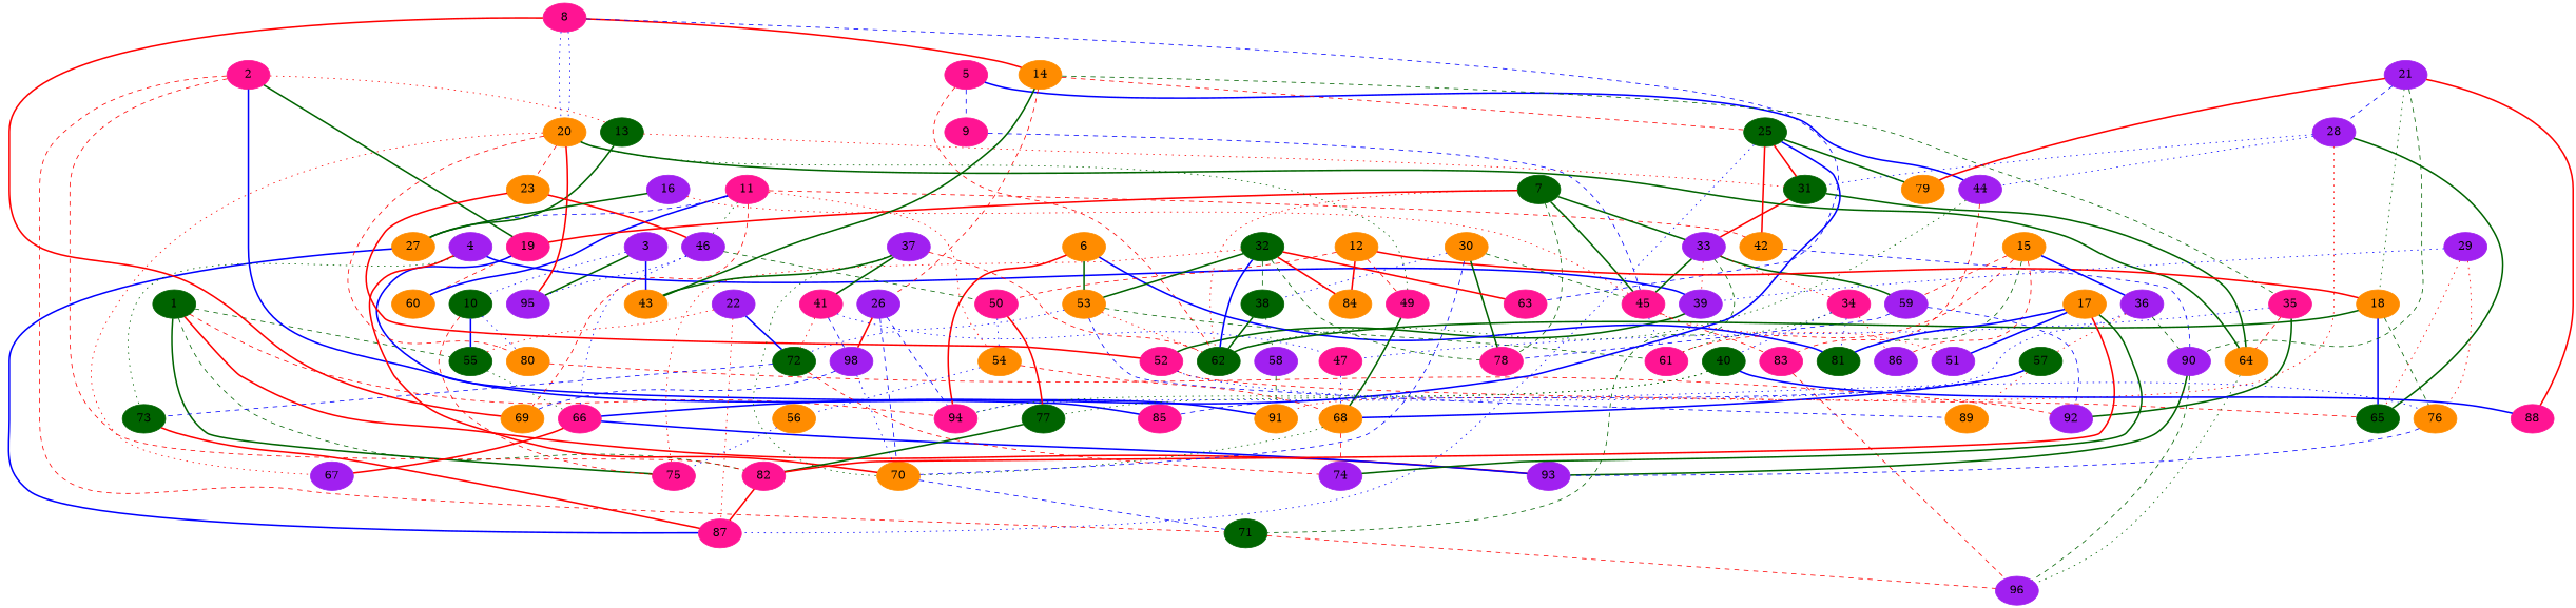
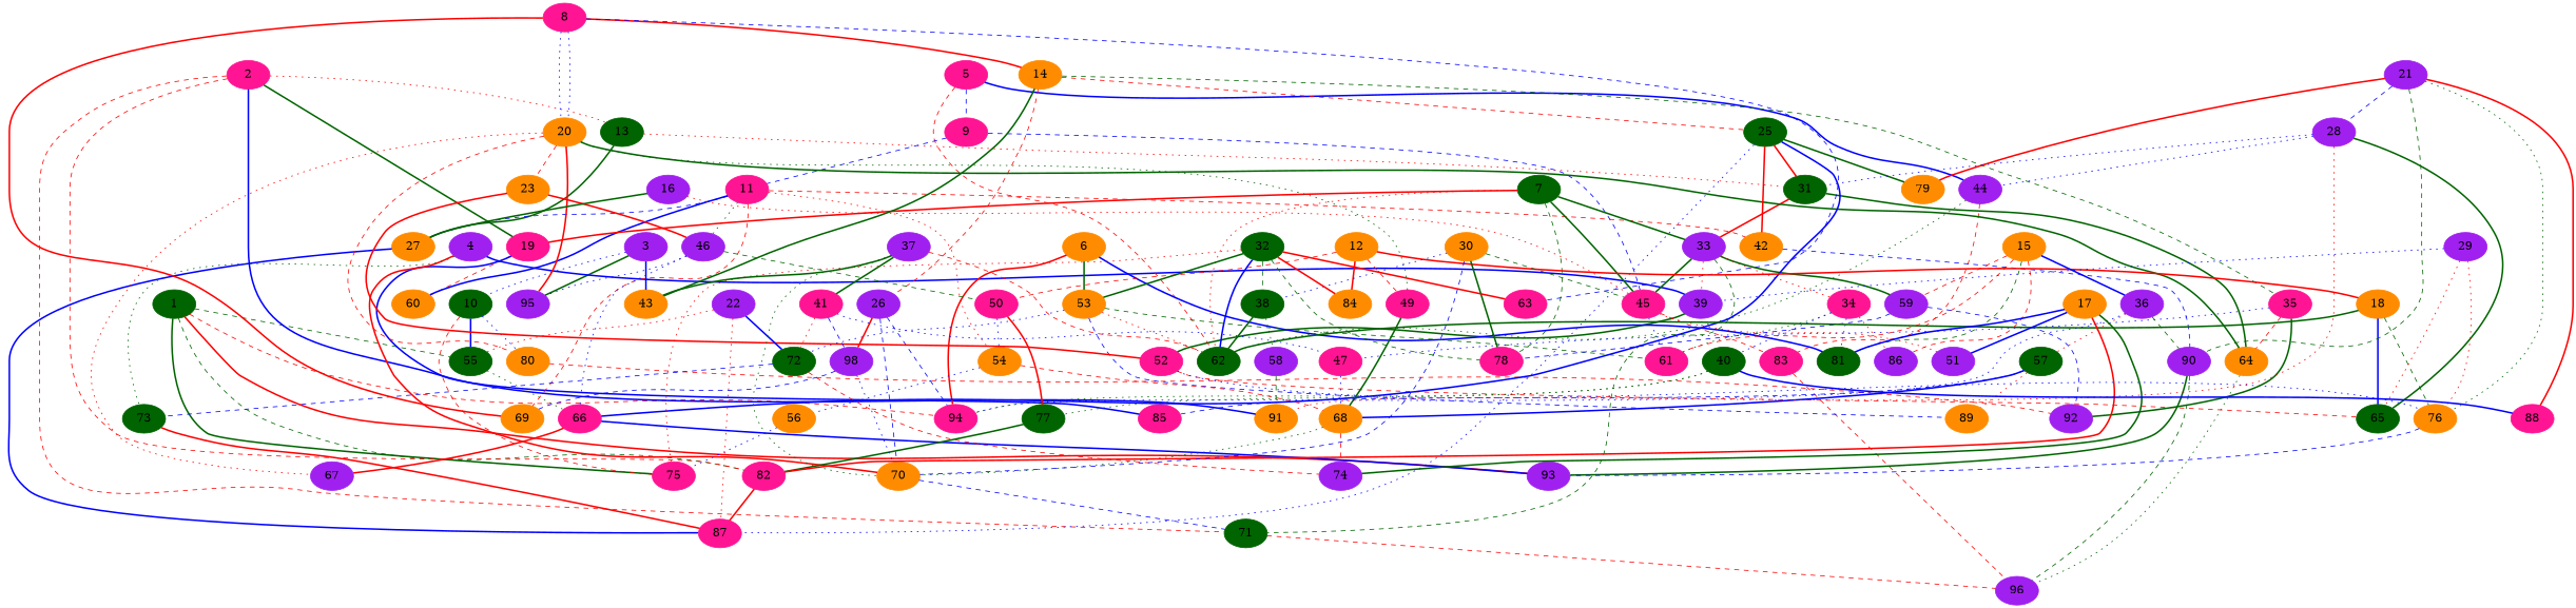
  graph {
    node [color=purple style=filled]
    edge [color=red style=bold]
    1 [color=darkgreen]
    55 [color=darkgreen]
    75 [color=deeppink]
    82 [color=deeppink]
    93
    94 [color=deeppink]
    66 [color=deeppink]
    87 [color=deeppink]
    2 [color=deeppink]
    13 [color=darkgreen]
    19 [color=deeppink]
    71 [color=darkgreen]
    91 [color=darkorange]
    27 [color=darkorange]
    31 [color=darkgreen]
    60 [color=darkorange]
    85 [color=deeppink]
    96
    3
    10 [color=darkgreen]
    43 [color=darkorange]
    95
    80 [color=darkorange]
    4
    39
    70 [color=darkorange]
    73 [color=darkgreen]
    52 [color=deeppink]
    5 [color=deeppink]
    9 [color=deeppink]
    44
    62 [color=darkgreen]
    45 [color=deeppink]
    11 [color=deeppink]
    83 [color=deeppink]
    6 [color=darkorange]
    53 [color=darkorange]
    81 [color=darkgreen]
    61 [color=deeppink]
    72 [color=darkgreen]
    89 [color=darkorange]
    7 [color=darkgreen]
    33
    78 [color=deeppink]
    59
    34 [color=deeppink]
    51
    8 [color=deeppink]
    14 [color=darkorange]
    20 [color=darkorange]
    63 [color=deeppink]
    69 [color=darkorange]
    25 [color=darkgreen]
    26
    35 [color=deeppink]
    49 [color=deeppink]
    23 [color=darkorange]
    64 [color=darkorange]
    67
    42 [color=darkorange]
    46
    54 [color=darkorange]
    92
    90
    50 [color=deeppink]
    68 [color=darkorange]
    56 [color=darkorange]
    12 [color=darkorange]
    18 [color=darkorange]
    84 [color=darkorange]
    65 [color=darkgreen]
    76 [color=darkorange]
    77 [color=darkgreen]
    79 [color=darkorange]
    n75 [label=98]
    47 [color=deeppink]
    15 [color=darkorange]
    36
    86
    57 [color=darkgreen]
    16
    17 [color=darkorange]
    74
    21
    28
    88 [color=deeppink]
    22
    29
    30 [color=darkorange]
    38 [color=darkgreen]
    58
    32 [color=darkgreen]
    40 [color=darkgreen]
    37
    41 [color=deeppink]
    1 -- 55 [color=darkgreen style=dashed]
    1 -- 75 [color=darkgreen]
    1 -- 82 [color=darkgreen style=dashed]
    1 -- 93
    1 -- 94 [style=dashed]
    55 -- 66 [color=darkgreen style=dotted]
    82 -- 87
    66 -- 93 [color=blue]
    66 -- 67
    2 -- 82 [style=dashed]
    2 -- 13 [style=dotted]
    2 -- 19 [color=darkgreen]
    2 -- 71 [style=dashed]
    2 -- 91 [color=blue]
    13 -- 27 [color=darkgreen]
    13 -- 31 [style=dotted]
    19 -- 60 [style=dashed]
    19 -- 85 [color=blue]
    71 -- 96 [style=dashed]
    27 -- 87 [color=blue]
    31 -- 33
    31 -- 64 [color=darkgreen]
    3 -- 10 [color=blue style=dotted]
    3 -- 43 [color=blue]
    3 -- 95 [color=darkgreen]
    10 -- 55 [color=blue]
    10 -- 75 [style=dashed]
    10 -- 80 [color=blue style=dotted]
    80 -- 92 [style=dashed]
    4 -- 39 [color=blue]
    4 -- 70
    4 -- 73 [color=darkgreen style=dotted]
    39 -- 52 [color=darkgreen]
    70 -- 71 [color=blue style=dashed]
    73 -- 87
    52 -- 65 [style=dashed]
    52 -- 76 [color=blue style=dotted]
    5 -- 9 [color=blue style=dashed]
    5 -- 44 [color=blue]
    5 -- 62 [style=dashed]
    9 -- 45 [color=blue style=dashed]
+   9 -- 11 [color=blue style=dashed]
    44 -- 62 [color=darkgreen style=dotted]
    44 -- 83 [style=dashed]
    45 -- 83 [style=dashed]
    45 -- 61 [color=blue style=dotted]
    45 -- 51 [style=dotted]
    11 -- 27 [color=blue style=dashed]
    11 -- 60 [color=blue]
    11 -- 69 [style=dashed]
    11 -- 42 [style=dashed]
    11 -- 46 [color=darkgreen style=dotted]
    11 -- 54 [style=dotted]
    83 -- 96 [style=dashed]
    6 -- 94
    6 -- 53 [color=darkgreen]
    6 -- 81 [color=blue]
    53 -- 62 [style=dotted]
    53 -- 61 [color=darkgreen style=dashed]
    53 -- 72 [color=blue style=dotted]
    53 -- 89 [color=blue style=dashed]
    72 -- 73 [color=blue style=dashed]
    72 -- 74 [style=dashed]
    7 -- 19
    7 -- 62 [style=dotted]
    7 -- 45 [color=darkgreen]
    7 -- 33 [color=darkgreen]
    7 -- 78 [color=darkgreen style=dashed]
    33 -- 71 [color=darkgreen style=dashed]
    33 -- 39 [style=dotted]
    33 -- 45 [color=darkgreen]
    33 -- 59 [color=darkgreen]
    33 -- 34 [style=dotted]
    59 -- 78 [color=blue style=dashed]
    59 -- 92 [color=blue style=dashed]
    34 -- 81 [color=blue style=dotted]
    34 -- 61 [color=darkgreen style=dotted]
    34 -- 86 [style=dotted]
    34 -- 40 [color=blue style=dotted]
    8 -- 14
    8 -- 20 [color=blue style=dotted]
    8 -- 20 [color=blue style=dotted]
    8 -- 63 [color=blue style=dashed]
    8 -- 69
    14 -- 43 [color=darkgreen]
    14 -- 25 [style=dashed]
    14 -- 26 [style=dashed]
    14 -- 35 [color=darkgreen style=dashed]
    20 -- 95
    20 -- 80 [style=dashed]
    20 -- 49 [color=darkgreen style=dotted]
    20 -- 23 [style=dashed]
    20 -- 64 [color=darkgreen]
    20 -- 67 [style=dotted]
    25 -- 66 [color=blue]
    25 -- 87 [color=blue style=dotted]
    25 -- 31
    25 -- 42
    25 -- 79 [color=darkgreen]
    26 -- 94 [color=blue style=dashed]
    26 -- 70 [color=blue style=dashed]
    26 -- n75
    35 -- 64 [style=dashed]
    35 -- 92 [color=darkgreen]
    35 -- 47 [color=blue style=dotted]
    49 -- 68 [color=darkgreen]
    23 -- 52
    23 -- 46
    64 -- 96 [color=darkgreen style=dotted]
    42 -- 90 [color=blue style=dashed]
    46 -- 66 [color=blue style=dotted]
    46 -- 95 [color=blue style=dotted]
    46 -- 50 [color=darkgreen style=dashed]
    54 -- 68 [style=dashed]
    54 -- 56 [color=blue style=dotted]
    90 -- 93 [color=darkgreen]
    90 -- 96 [color=darkgreen style=dashed]
    50 -- 54 [color=blue style=dotted]
    50 -- 77
    68 -- 70 [color=darkgreen style=dotted]
    68 -- 74 [style=dashed]
    56 -- 75 [color=blue style=dotted]
    12 -- 49 [style=dashed]
    12 -- 50 [style=dashed]
    12 -- 18
    12 -- 84
    18 -- 62 [color=darkgreen]
    18 -- 65 [color=blue]
    18 -- 76 [color=darkgreen style=dashed]
    76 -- 93 [color=blue style=dashed]
    77 -- 82 [color=darkgreen]
    n75 -- 70 [color=blue style=dotted]
    n75 -- 69 [color=blue style=dashed]
    47 -- 68 [color=blue style=dotted]
    15 -- 81 [color=darkgreen style=dashed]
    15 -- 61 [style=dashed]
    15 -- 59 [style=dashed]
    15 -- 36 [color=blue]
    15 -- 86 [style=dashed]
    36 -- 94 [color=blue style=dotted]
    36 -- 90 [color=darkgreen style=dashed]
    36 -- 57 [style=dotted]
    57 -- 85 [color=blue style=dashed]
    57 -- 89 [style=dotted]
    57 -- 68 [color=blue]
    16 -- 27 [color=darkgreen]
    16 -- 45 [style=dotted]
    17 -- 82
    17 -- 81 [color=blue]
    17 -- 51 [color=blue]
    17 -- 74 [color=darkgreen]
    21 -- 90 [color=darkgreen style=dashed]
-   21 -- 18 [color=darkgreen style=dotted]
+   21 -- 76 [color=darkgreen style=dotted]
    21 -- 79
    21 -- 28 [color=blue style=dashed]
    21 -- 88
    28 -- 91 [style=dotted]
    28 -- 31 [color=blue style=dotted]
    28 -- 44 [color=blue style=dotted]
    28 -- 65 [color=darkgreen]
    22 -- 55 [style=dotted]
    22 -- 87 [style=dotted]
    22 -- 72 [color=blue]
    29 -- 39 [color=blue style=dotted]
    29 -- 65 [style=dotted]
    29 -- 76 [style=dotted]
    30 -- 70 [color=blue style=dashed]
    30 -- 45 [color=darkgreen style=dashed]
    30 -- 78 [color=darkgreen]
    30 -- 38 [color=blue style=dotted]
    38 -- 62 [color=darkgreen]
    38 -- 58 [color=darkgreen style=dotted]
    58 -- 91 [color=darkgreen style=dashed]
    32 -- 75 [style=dotted]
    32 -- 62 [color=blue]
    32 -- 53 [color=darkgreen]
    32 -- 78 [color=darkgreen style=dashed]
    32 -- 63
    32 -- 84
    32 -- 38 [color=darkgreen style=dashed]
    40 -- 94 [color=darkgreen style=dotted]
    40 -- 77 [color=darkgreen style=dotted]
    40 -- 88 [color=blue]
    37 -- 43 [color=darkgreen]
    37 -- 70 [color=darkgreen style=dotted]
    37 -- 62 [style=dashed]
    37 -- 41 [color=darkgreen]
    41 -- 72 [style=dotted]
    41 -- n75 [color=blue style=dashed]
    41 -- 47 [color=blue style=dotted]
  }
